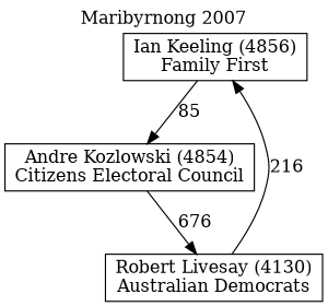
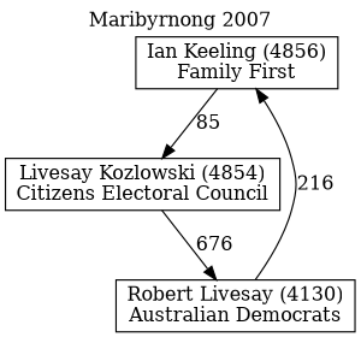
  digraph {
    label="Maribyrnong 2007"
    labelloc=t
    mclimit=10
    node [shape=box]
    n1 [label="Ian Keeling (4856)\nFamily First"]
-   n2 [label="Andre Kozlowski (4854)\nCitizens Electoral Council"]
+   n2 [label="Livesay Kozlowski (4854)\nCitizens Electoral Council"]
    n3 [label="Robert Livesay (4130)\nAustralian Democrats"]
    n1 -> n2 [label=85]
    n2 -> n3 [label=676]
    n3 -> n1 [label=216]
  }
